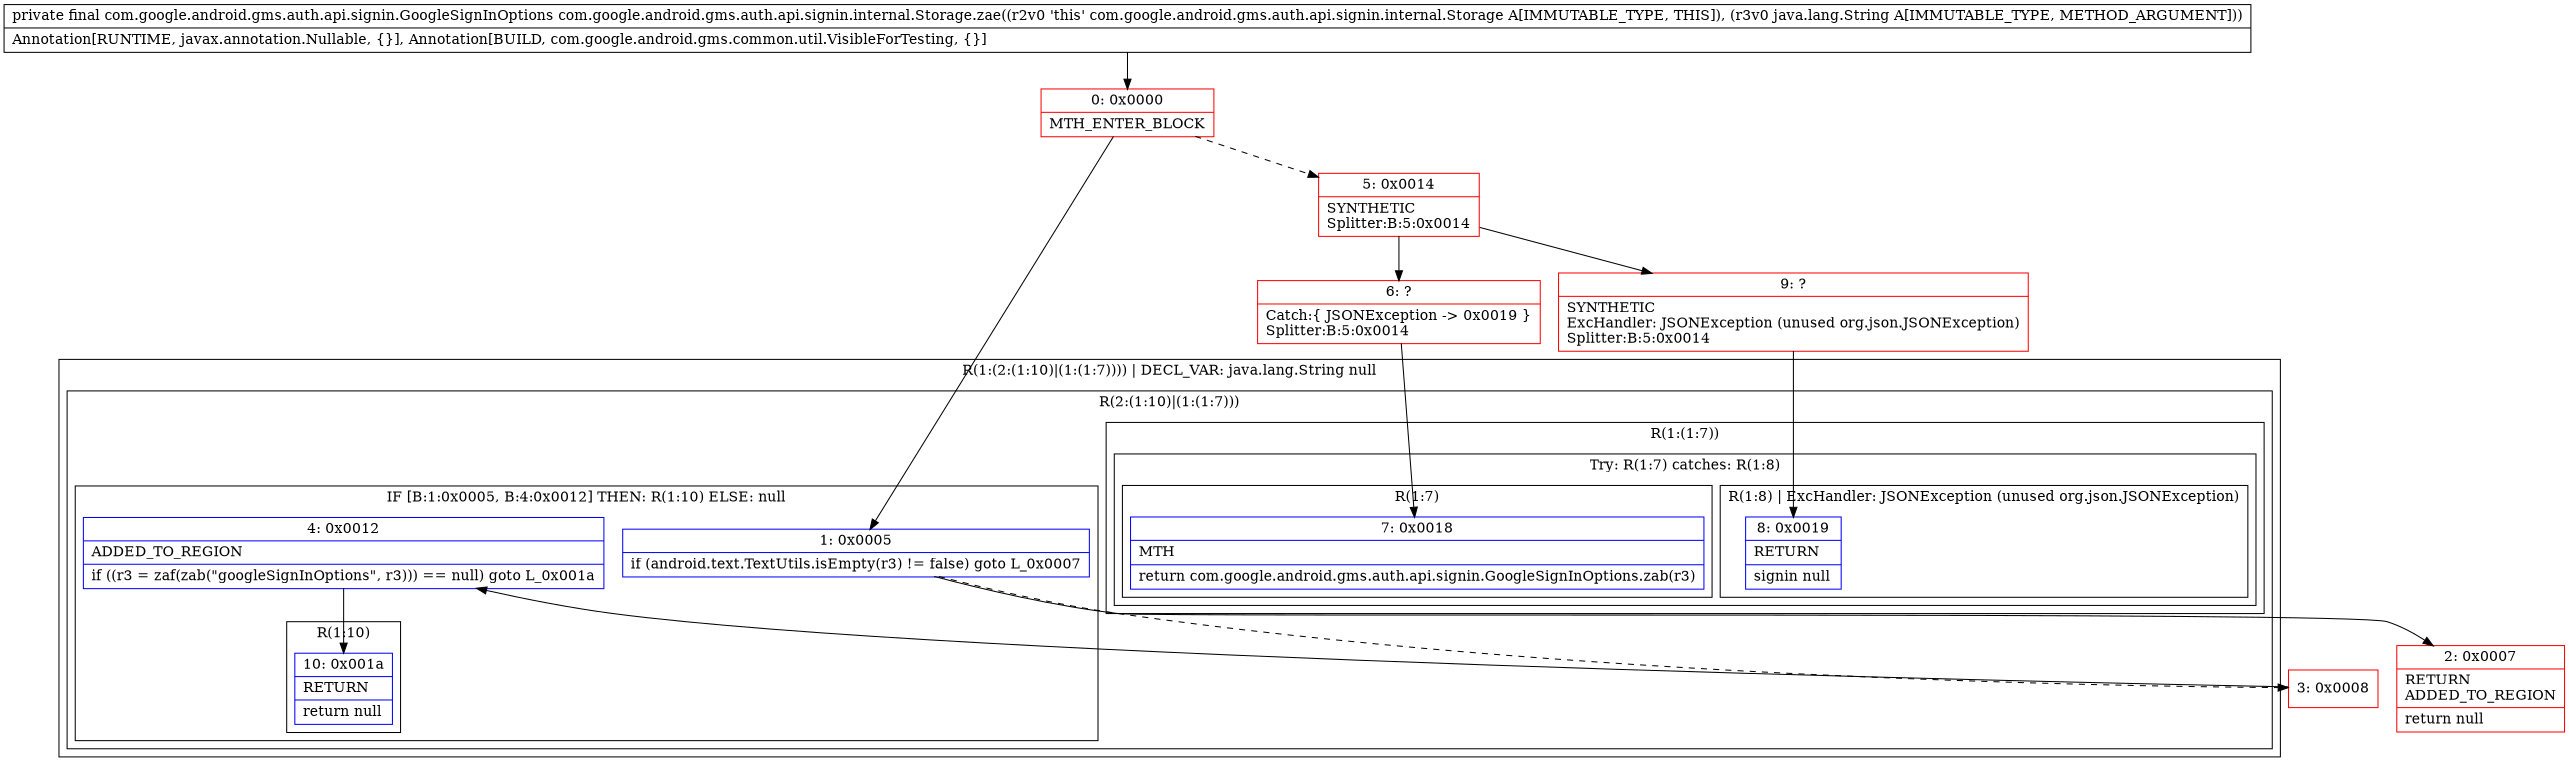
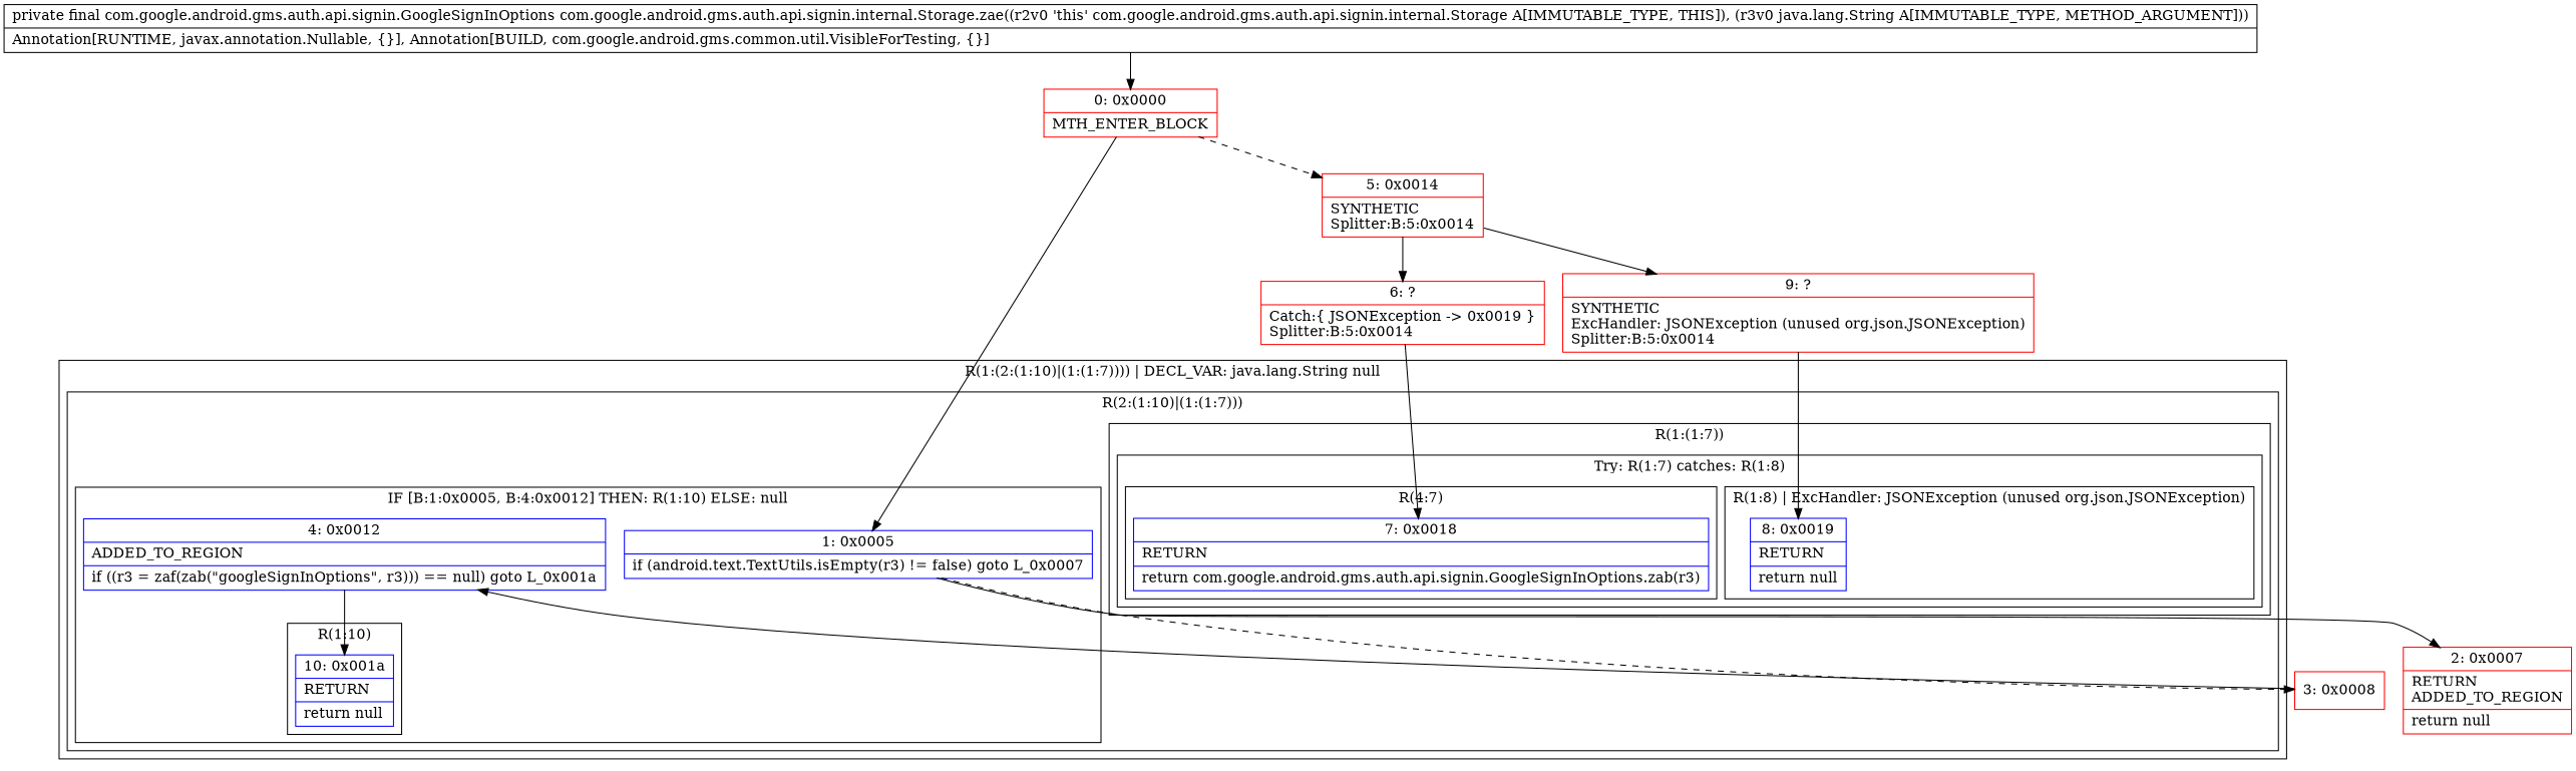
  digraph {
    node [color=red shape=record]
    n1 [color=blue label="{10\:\ 0x001a|RETURN\l|return null\l}"]
    n2 [color=blue label="{1\:\ 0x0005|if (android.text.TextUtils.isEmpty(r3) != false) goto L_0x0007\l}"]
    n3 [color=blue label="{4\:\ 0x0012|ADDED_TO_REGION\l|if ((r3 = zaf(zab(\"googleSignInOptions\", r3))) == null) goto L_0x001a\l}"]
-   n4 [color=blue label="{7\:\ 0x0018|MTH\l|return com.google.android.gms.auth.api.signin.GoogleSignInOptions.zab(r3)\l}"]
-   n5 [color=blue label="{8\:\ 0x0019|RETURN\l|signin null\l}"]
+   n4 [color=blue label="{7\:\ 0x0018|RETURN\l|return com.google.android.gms.auth.api.signin.GoogleSignInOptions.zab(r3)\l}"]
+   n5 [color=blue label="{8\:\ 0x0019|RETURN\l|return null\l}"]
    n6 [label="{2\:\ 0x0007|RETURN\lADDED_TO_REGION\l|return null\l}"]
    n7 [label="{3\:\ 0x0008}"]
    n8 [label="{5\:\ 0x0014|SYNTHETIC\lSplitter:B:5:0x0014\l}"]
    n9 [label="{6\:\ ?|Catch:\{ JSONException \-\> 0x0019 \}\lSplitter:B:5:0x0014\l}"]
    n10 [label="{9\:\ ?|SYNTHETIC\lExcHandler: JSONException (unused org.json.JSONException)\lSplitter:B:5:0x0014\l}"]
    n11 [label="{0\:\ 0x0000|MTH_ENTER_BLOCK\l}"]
    n12 [label="{private final com.google.android.gms.auth.api.signin.GoogleSignInOptions com.google.android.gms.auth.api.signin.internal.Storage.zae((r2v0 'this' com.google.android.gms.auth.api.signin.internal.Storage A[IMMUTABLE_TYPE, THIS]), (r3v0 java.lang.String A[IMMUTABLE_TYPE, METHOD_ARGUMENT]))  | Annotation[RUNTIME, javax.annotation.Nullable, \{\}], Annotation[BUILD, com.google.android.gms.common.util.VisibleForTesting, \{\}]\l}" color=""]
    subgraph cluster_1 {
      label="R(1:(2:(1:10)|(1:(1:7)))) | DECL_VAR: java.lang.String null\l"
      subgraph cluster_2 {
        label="R(2:(1:10)|(1:(1:7)))"
        subgraph cluster_3 {
          label="IF [B:1:0x0005, B:4:0x0012] THEN: R(1:10) ELSE: null"
          n2
          n3
          subgraph cluster_4 {
            label="R(1:10)"
            n1
          }
        }
        subgraph cluster_5 {
          label="R(1:(1:7))"
          subgraph cluster_6 {
            label="Try: R(1:7) catches: R(1:8)"
            subgraph cluster_7 {
-             label="R(1:7)"
+             label="R(4:7)"
              n4
            }
            subgraph cluster_8 {
              label="R(1:8) | ExcHandler: JSONException (unused org.json.JSONException)\l"
              n5
            }
          }
        }
      }
    }
    subgraph cluster_9 {
      label="R(1:8) | ExcHandler: JSONException (unused org.json.JSONException)\l"
    }
    n2 -> n6
    n2 -> n7 [style=dashed]
    n3 -> n1
    n7 -> n3
    n8 -> n9
    n8 -> n10
    n9 -> n4
    n10 -> n5
    n11 -> n2
    n11 -> n8 [style=dashed]
    n12 -> n11
  }
